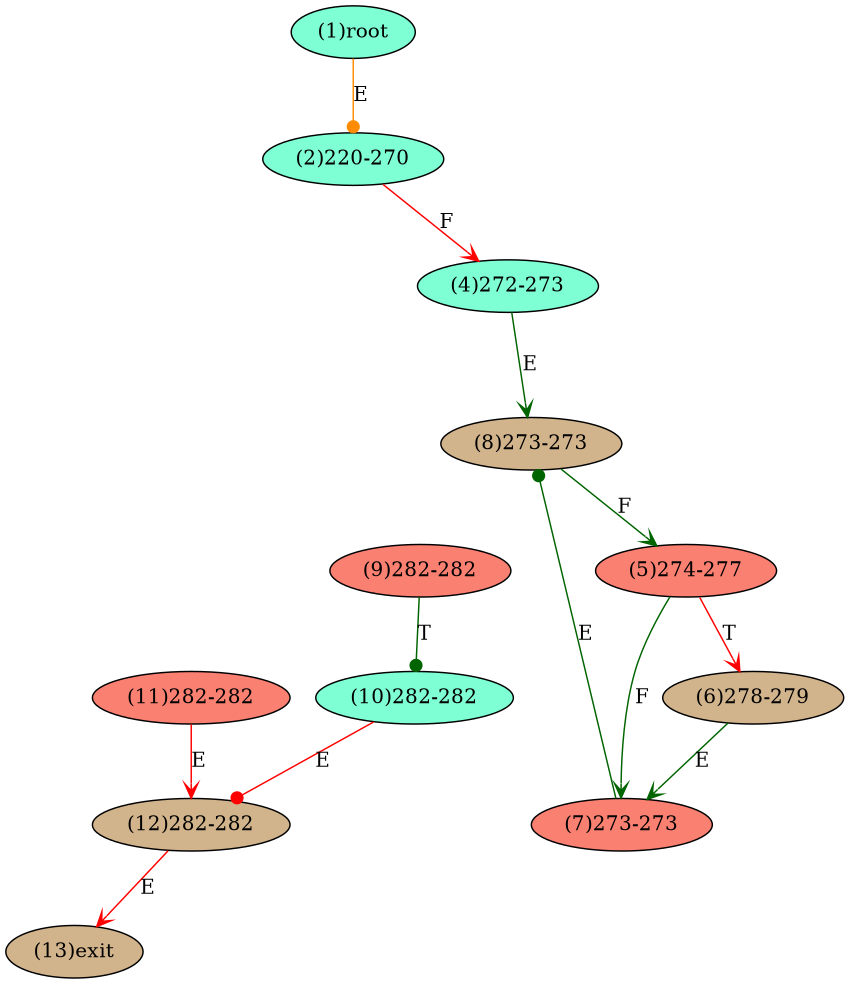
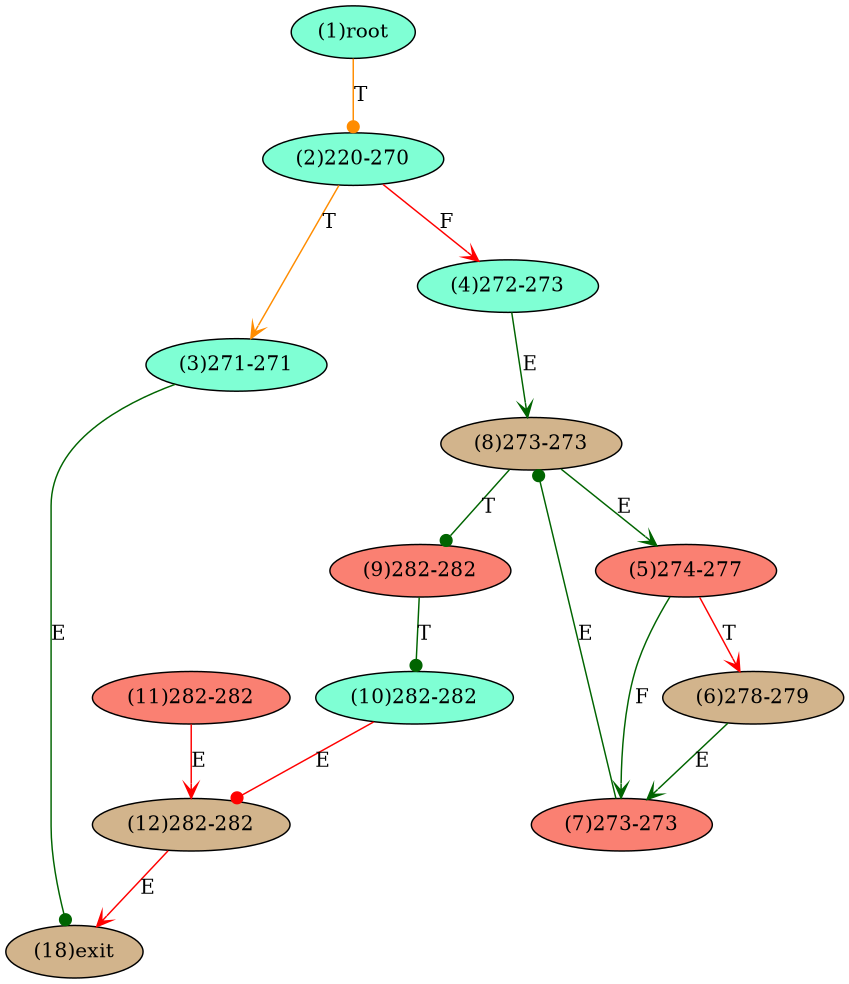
  digraph {
    node [fillcolor=aquamarine style=filled]
    edge [arrowhead=vee color=darkgreen]
    n1 [label="(1)root"]
    n2 [label="(2)220-270"]
+   n3 [label="(3)271-271"]
    n4 [label="(4)272-273"]
-   n5 [fillcolor=tan label="(13)exit"]
+   n5 [fillcolor=tan label="(18)exit"]
    n6 [fillcolor=tan label="(8)273-273"]
    n7 [fillcolor=salmon label="(5)274-277"]
    n8 [fillcolor=salmon label="(9)282-282"]
    n9 [fillcolor=tan label="(6)278-279"]
    n10 [fillcolor=salmon label="(7)273-273"]
    n11 [label="(10)282-282"]
    n12 [fillcolor=tan label="(12)282-282"]
    n13 [fillcolor=salmon label="(11)282-282"]
-   n1 -> n2 [arrowhead=dot color=darkorange label=E]
+   n1 -> n2 [arrowhead=dot color=darkorange label=T]
+   n2 -> n3 [color=darkorange label=T]
    n2 -> n4 [color=red label=F]
+   n3 -> n5 [arrowhead=dot label=E]
    n4 -> n6 [label=E]
-   n6 -> n7 [label=F]
+   n6 -> n7 [label=E]
+   n6 -> n8 [arrowhead=dot label=T]
    n7 -> n9 [color=red label=T]
    n7 -> n10 [label=F]
    n8 -> n11 [arrowhead=dot label=T]
    n9 -> n10 [label=E]
    n10 -> n6 [arrowhead=dot label=E]
    n11 -> n12 [arrowhead=dot color=red label=E]
    n12 -> n5 [color=red label=E]
    n13 -> n12 [color=red label=E]
  }
